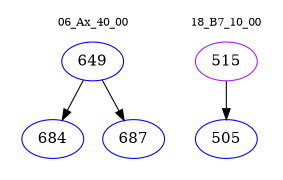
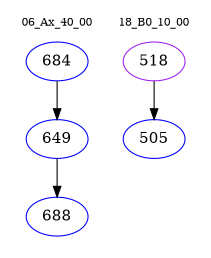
  digraph {
    node [color=blue]
    edge [color=black]
    n1 [label=684]
    n2 [label=649]
-   n3 [label=687]
-   n4 [color=purple label=515]
+   n3 [label=688]
+   n4 [color=purple label=518]
    n5 [label=505]
    subgraph cluster_1 {
      color=white
      fontsize=10
      label="06_Ax_40_00"
      n1
      n2
      n3
    }
    subgraph cluster_2 {
      color=white
      fontsize=10
-     label="18_B7_10_00"
+     label="18_B0_10_00"
      n4
      n5
    }
-   n2 -> n1
+   n1 -> n2
    n2 -> n3
    n4 -> n5
  }
